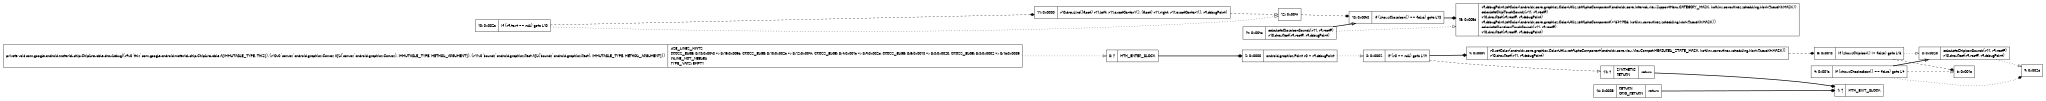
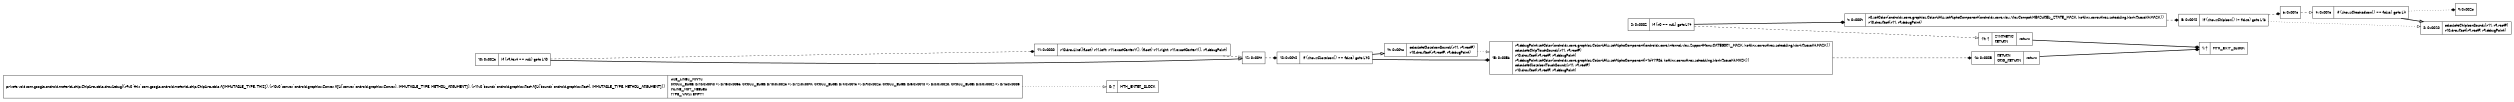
  digraph {
    fontname="Patrick Hand"
    rankdir=LR
    node [fontname="Patrick Hand" shape=record]
    edge [arrowhead=diamond fontname="Patrick Hand" style=dashed]
    n1 [label="{0\:\ ?|MTH_ENTER_BLOCK\l}"]
-   n2 [label="{2\:\ 0x0000|android.graphics.Paint r0 = r9.debugPaint\l}"]
    n3 [label="{3\:\ 0x0002|if (r0 == null) goto L17\l}"]
    n4 [label="{4\:\ 0x0004|r0.setColor(androidx.core.graphics.ColorUtils.setAlphaComponent(androidx.core.view.ViewCompat.MEASURED_STATE_MASK, kotlinx.coroutines.scheduling.WorkQueueKt.MASK))\lr10.drawRect(r11, r9.debugPaint)\l}"]
    n5 [label="{17\:\ ?|SYNTHETIC\lRETURN\l|return\l}"]
    n6 [label="{5\:\ 0x0018|if (showsChipIcon() != false) goto L16\l}"]
    n7 [label="{1\:\ ?|MTH_EXIT_BLOCK\l}"]
    n8 [label="{6\:\ 0x001a}"]
    n9 [label="{8\:\ 0x0020|calculateChipIconBounds(r11, r9.rectF)\lr10.drawRect(r9.rectF, r9.debugPaint)\l}"]
    n10 [label="{7\:\ 0x001e|if (showsCheckedIcon() == false) goto L7\l}"]
    n11 [label="{9\:\ 0x002c}"]
    n12 [label="{10\:\ 0x002e|if (r9.text == null) goto L10\l}"]
    n13 [label="{11\:\ 0x0030|r10.drawLine((float) r11.left, r11.exactCenterY(), (float) r11.right, r11.exactCenterY(), r9.debugPaint)\l}"]
    n14 [label="{12\:\ 0x0044}"]
-   n15 [label="{13\:\ 0x0048|if (showsCloseIcon() == false) goto L13\l}"]
+   n15 [label="{13\:\ 0x0048|if (showsCloseIcon() == false) goto L73\l}"]
    n16 [label="{14\:\ 0x004a|calculateCloseIconBounds(r11, r9.rectF)\lr10.drawRect(r9.rectF, r9.debugPaint)\l}"]
    n17 [label="{15\:\ 0x0056|r9.debugPaint.setColor(androidx.core.graphics.ColorUtils.setAlphaComponent(androidx.core.internal.view.SupportMenu.CATEGORY_MASK, kotlinx.coroutines.scheduling.WorkQueueKt.MASK))\lcalculateChipTouchBounds(r11, r9.rectF)\lr10.drawRect(r9.rectF, r9.debugPaint)\lr9.debugPaint.setColor(androidx.core.graphics.ColorUtils.setAlphaComponent(\-16711936, kotlinx.coroutines.scheduling.WorkQueueKt.MASK))\lcalculateCloseIconTouchBounds(r11, r9.rectF)\lr10.drawRect(r9.rectF, r9.debugPaint)\l}"]
    n18 [label="{16\:\ 0x0085|RETURN\lORIG_RETURN\l|return\l}"]
    n19 [label="{private void com.google.android.material.chip.ChipDrawable.drawDebug((r9v0 'this' com.google.android.material.chip.ChipDrawable A[IMMUTABLE_TYPE, THIS]), (r10v0 'canvas' android.graphics.Canvas A[D('canvas' android.graphics.Canvas), IMMUTABLE_TYPE, METHOD_ARGUMENT]), (r11v0 'bounds' android.graphics.Rect A[D('bounds' android.graphics.Rect), IMMUTABLE_TYPE, METHOD_ARGUMENT]))  | USE_LINES_HINTS\lCROSS_EDGE: B:13:0x0048 \-\> B:15:0x0056, CROSS_EDGE: B:10:0x002e \-\> B:12:0x0044, CROSS_EDGE: B:7:0x001e \-\> B:9:0x002c, CROSS_EDGE: B:5:0x0018 \-\> B:8:0x0020, CROSS_EDGE: B:3:0x0002 \-\> B:16:0x0085\lINLINE_NOT_NEEDED\lTYPE_VARS: EMPTY\l}"]
-   n1 -> n2 [style=bold]
-   n2 -> n3 [arrowhead=onormal style=dotted]
    n3 -> n4 [style=bold]
    n3 -> n5 [arrowhead=onormal]
    n4 -> n6
    n5 -> n7 [style=bold]
    n6 -> n8
    n6 -> n9 [arrowhead=onormal style=dotted]
-   n10 -> n8 [arrowhead=onormal]
-   n9 -> n11 [arrowhead=onormal style=dotted]
+   n8 -> n10 [arrowhead=onormal]
    n10 -> n9 [arrowhead=onormal style=bold]
    n10 -> n11 [style=dotted]
    n12 -> n13
-   n12 -> n14 [arrowhead=onormal style=dotted]
+   n12 -> n14 [arrowhead=onormal style=bold]
    n13 -> n14 [arrowhead=onormal]
    n14 -> n15
-   n16 -> n15 [arrowhead=onormal style=bold]
+   n15 -> n16 [arrowhead=onormal style=bold]
    n15 -> n17 [style=bold]
    n16 -> n17 [arrowhead=onormal style=dotted]
+   n17 -> n18
    n18 -> n7 [style=bold]
    n19 -> n1 [arrowhead=onormal style=dotted]
  }
